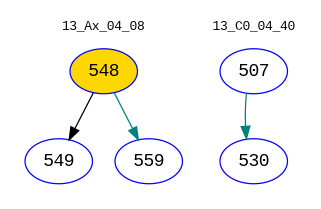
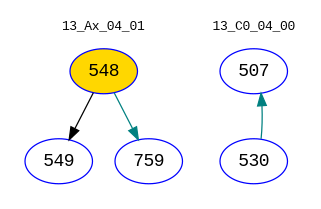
  digraph {
    fontname="Liberation Mono"
    node [color=blue fillcolor=white fontname="Liberation Mono" style=filled]
    edge [color=teal fontname="Liberation Mono"]
    n1 [label=549]
    n2 [fillcolor=gold label=548]
-   n3 [label=559]
+   n3 [label=759]
    n4 [label=507]
    n5 [label=530]
    subgraph cluster_1 {
      color=white
      fontsize=10
-     label="13_Ax_04_08"
+     label="13_Ax_04_01"
      n1
      n2
      n3
    }
    subgraph cluster_2 {
      color=white
      fontsize=10
-     label="13_C0_04_40"
+     label="13_C0_04_00"
      n4
      n5
    }
    n2 -> n1 [color=black]
    n2 -> n3
-   n4 -> n5
+   n5 -> n4
  }
